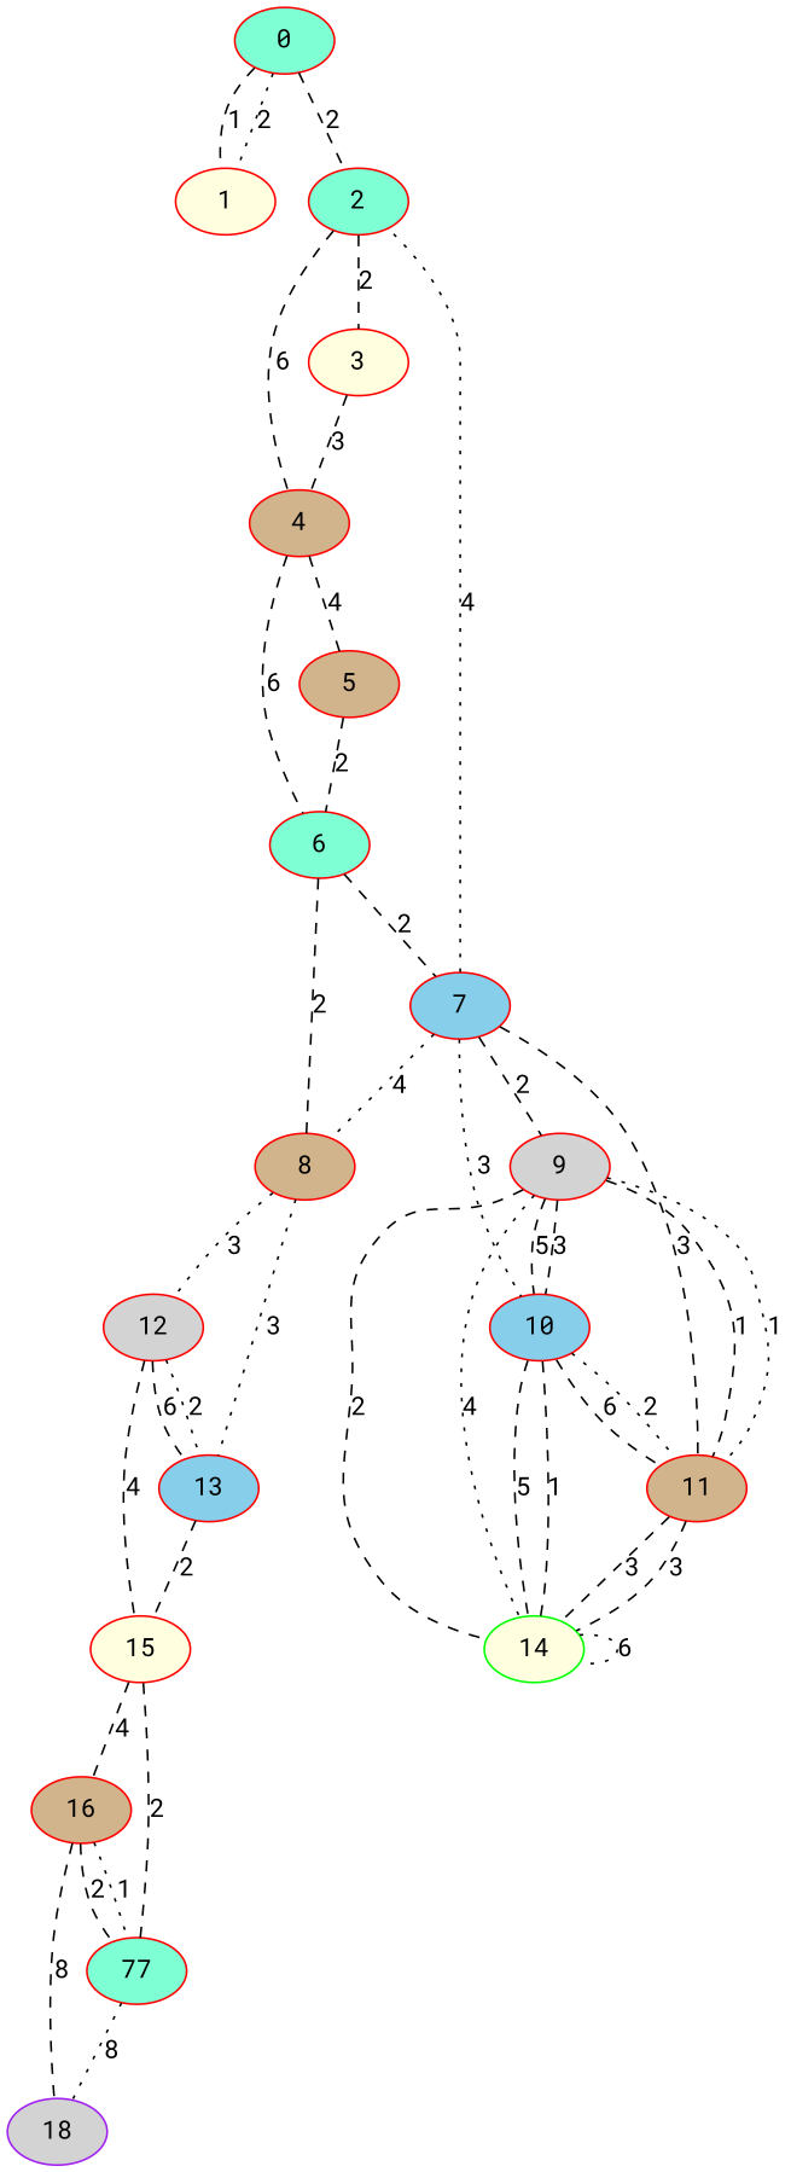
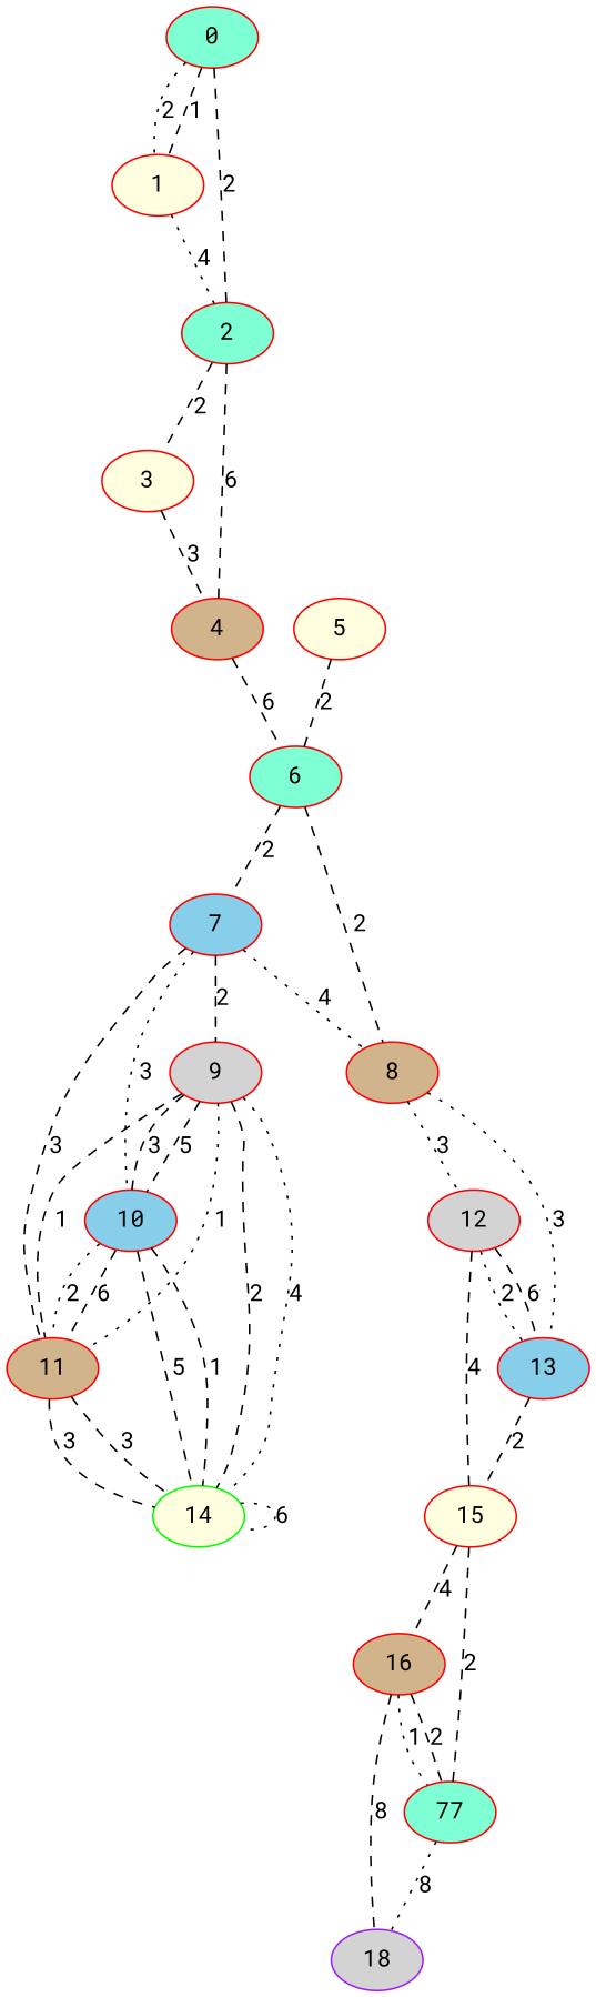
  graph {
    fontname="Roboto Mono"
    node [color=red fillcolor=lightyellow fontname="Roboto Mono" style=filled weight=1]
    edge [fontname="Roboto Mono" style=dashed]
    0 [fillcolor=aquamarine]
    1
    2 [fillcolor=aquamarine]
    3
    4 [fillcolor=tan]
-   5 [fillcolor=tan]
+   5
    6 [fillcolor=aquamarine]
    7 [fillcolor=skyblue]
    8 [fillcolor=tan]
    9 [fillcolor=lightgrey]
    10 [fillcolor=skyblue]
    11 [fillcolor=tan]
    12 [fillcolor=lightgrey]
    13 [fillcolor=skyblue]
    14 [color=green weight=2]
    15
    16 [fillcolor=tan]
    n18 [fillcolor=aquamarine label=77]
    18 [color=purple fillcolor=lightgrey weight=4]
    0 -- 1 [label=1]
    0 -- 1 [label=2 style=dotted]
    0 -- 2 [label=2]
-   7 -- 2 [label=4 style=dotted]
+   1 -- 2 [label=4 style=dotted]
    2 -- 3 [label=2]
    2 -- 4 [label=6]
    3 -- 4 [label=3]
-   4 -- 5 [label=4]
    4 -- 6 [label=6]
    5 -- 6 [label=2]
    6 -- 7 [label=2]
    6 -- 8 [label=2]
    7 -- 8 [label=4 style=dotted]
    7 -- 9 [label=2]
    7 -- 10 [label=3 style=dotted]
    7 -- 11 [label=3]
    8 -- 12 [label=3 style=dotted]
    8 -- 13 [label=3 style=dotted]
    9 -- 10 [label=5]
    9 -- 10 [label=3]
    9 -- 11 [label=1]
    9 -- 11 [label=1 style=dotted]
    9 -- 14 [label=2]
    9 -- 14 [label=4 style=dotted]
    10 -- 11 [label=6]
    10 -- 11 [label=2 style=dotted]
    10 -- 14 [label=5]
    10 -- 14 [label=1]
    11 -- 14 [label=3]
    11 -- 14 [label=3]
    12 -- 13 [label=6]
    12 -- 13 [label=2 style=dotted]
    12 -- 15 [label=4]
    13 -- 15 [label=2]
    14 -- 14 [label=6 style=dotted]
    15 -- 16 [label=4]
    15 -- n18 [label=2]
    16 -- n18 [label=2]
    16 -- n18 [label=1 style=dotted]
    16 -- 18 [label=8]
    n18 -- 18 [label=8 style=dotted]
  }
